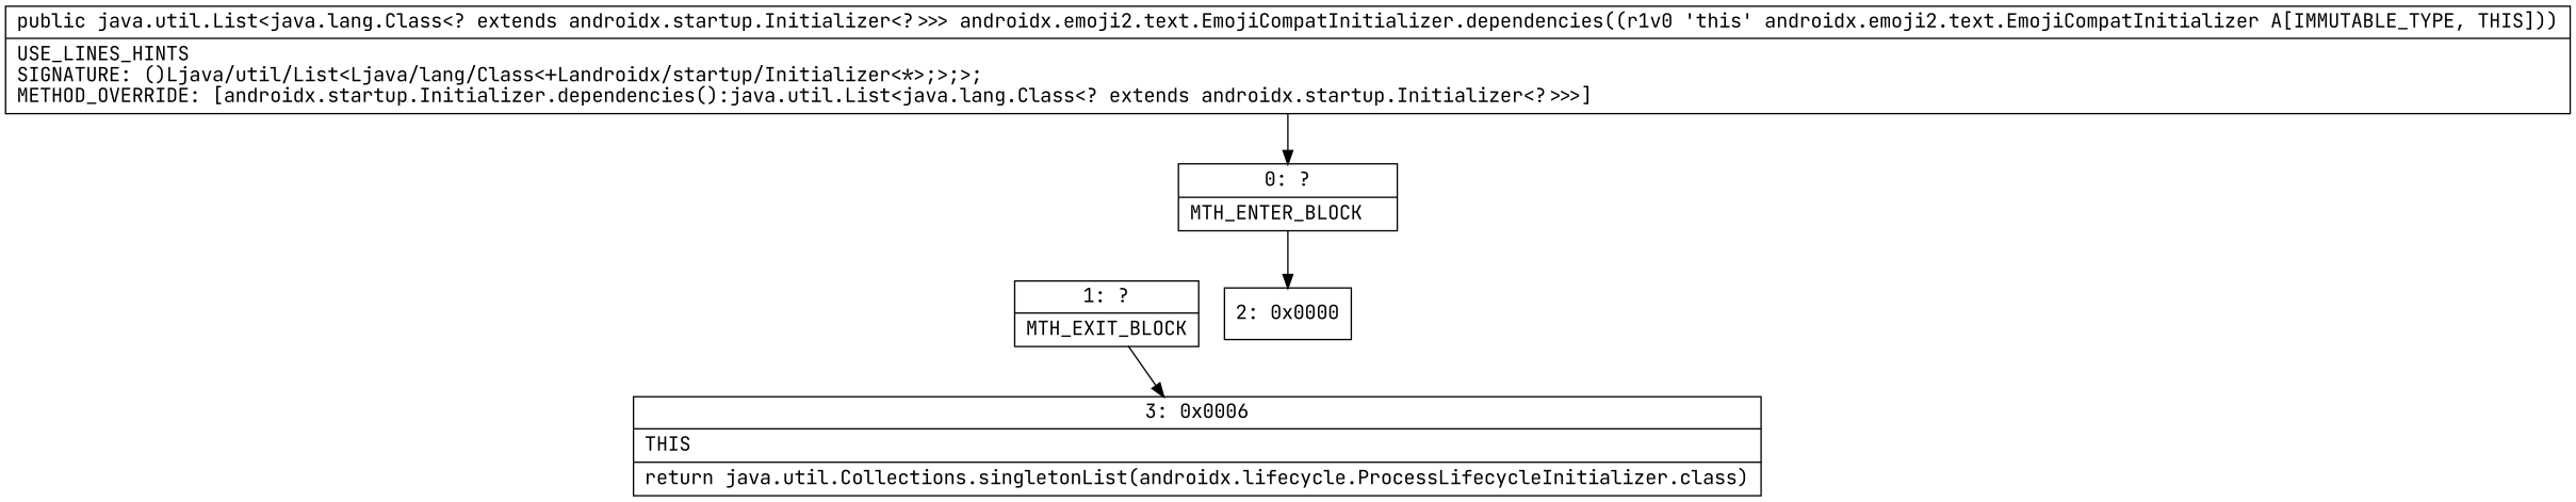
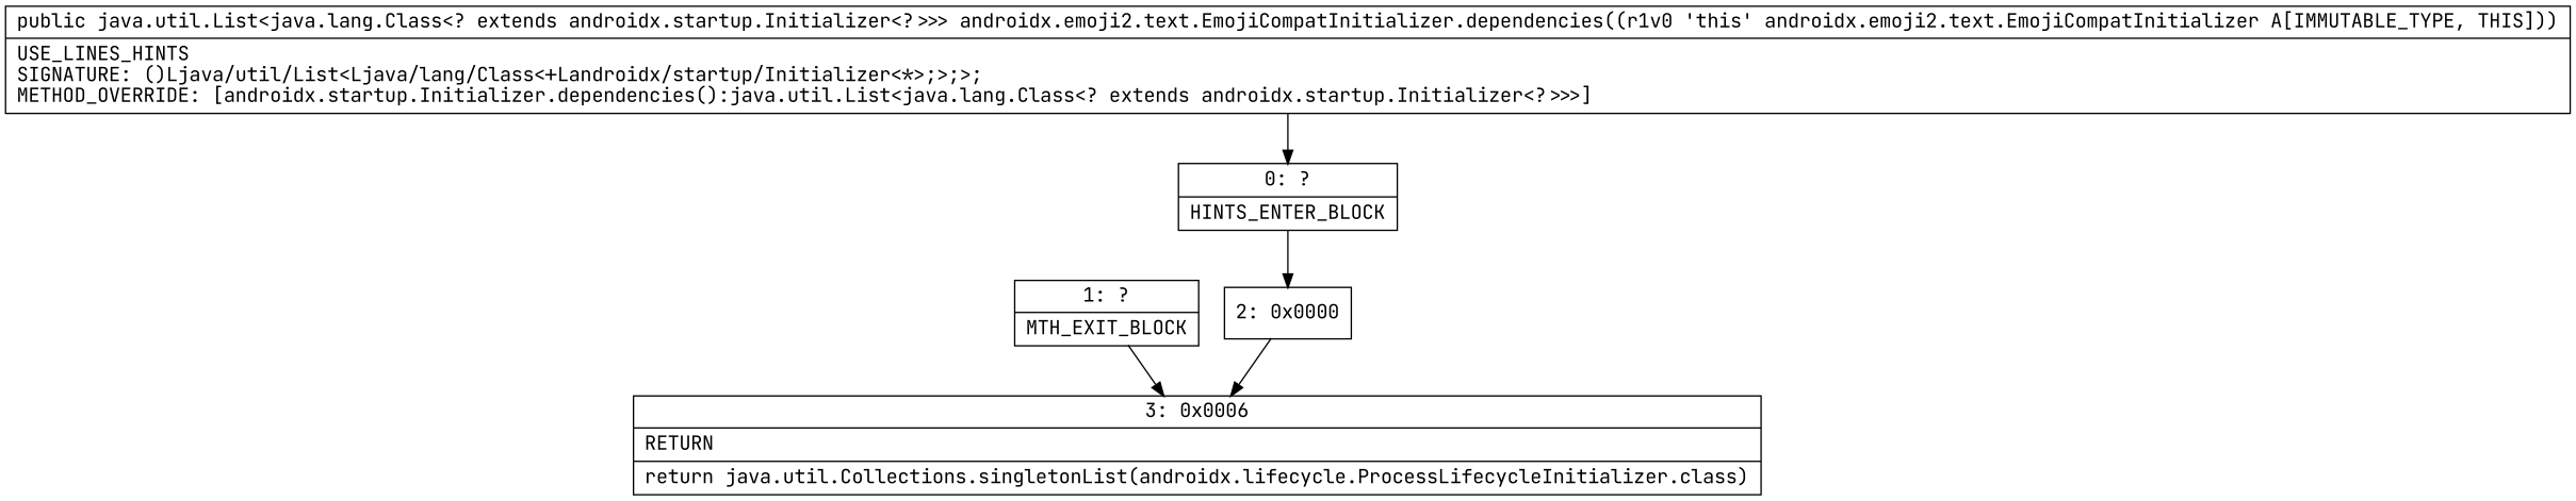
  digraph {
    fontname="JetBrains Mono"
    node [fontname="JetBrains Mono" shape=record]
    edge [fontname="JetBrains Mono"]
-   n1 [label="{0\:\ ?|MTH_ENTER_BLOCK\l}"]
+   n1 [label="{0\:\ ?|HINTS_ENTER_BLOCK\l}"]
    n2 [label="{2\:\ 0x0000}"]
-   n3 [label="{3\:\ 0x0006|THIS\l|return java.util.Collections.singletonList(androidx.lifecycle.ProcessLifecycleInitializer.class)\l}"]
+   n3 [label="{3\:\ 0x0006|RETURN\l|return java.util.Collections.singletonList(androidx.lifecycle.ProcessLifecycleInitializer.class)\l}"]
    n4 [label="{1\:\ ?|MTH_EXIT_BLOCK\l}"]
    n5 [label="{public java.util.List\<java.lang.Class\<? extends androidx.startup.Initializer\<?\>\>\> androidx.emoji2.text.EmojiCompatInitializer.dependencies((r1v0 'this' androidx.emoji2.text.EmojiCompatInitializer A[IMMUTABLE_TYPE, THIS]))  | USE_LINES_HINTS\lSIGNATURE: ()Ljava\/util\/List\<Ljava\/lang\/Class\<+Landroidx\/startup\/Initializer\<*\>;\>;\>;\lMETHOD_OVERRIDE: [androidx.startup.Initializer.dependencies():java.util.List\<java.lang.Class\<? extends androidx.startup.Initializer\<?\>\>\>]\l}"]
    n1 -> n2
+   n2 -> n3
    n4 -> n3
    n5 -> n1
  }
